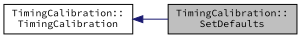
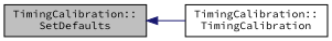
  digraph {
    rankdir=LR
    fontname="Source Code Pro"
    node [color=black fontname="Source Code Pro" fontsize=10 shape=record style=filled]
    n1 [fillcolor=grey75 fontcolor=black height=0.2 label="TimingCalibration::\lSetDefaults" width=0.4]
    n2 [fillcolor=white height=0.2 label="TimingCalibration::\lTimingCalibration" width=0.4]
-   n2 -> n1 [color=midnightblue dir=back fontname="Source Code Pro" fontsize=10 labelfontname=Helvetica labelfontsize=10 style=solid]
+   n1 -> n2 [color=midnightblue dir=back fontname="Source Code Pro" fontsize=10 labelfontname=Helvetica labelfontsize=10 style=solid]
  }
